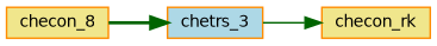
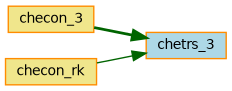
  digraph {
    rankdir=RL
    node [color=darkorange fillcolor=khaki fontname=Helvetica fontsize=10 shape=record style=filled]
    edge [color=darkgreen dir=back fontname=Helvetica fontsize=10 labelfontname=Helvetica labelfontsize=10]
    n1 [fillcolor=lightblue fontcolor=black height=0.2 label=chetrs_3 width=0.4]
-   n2 [height=0.2 label=checon_8 width=0.4]
+   n2 [height=0.2 label=checon_3 width=0.4]
    n3 [height=0.2 label=checon_rk width=0.4]
    n1 -> n2 [style=bold]
-   n3 -> n1 [style=solid]
+   n1 -> n3 [style=solid]
  }
